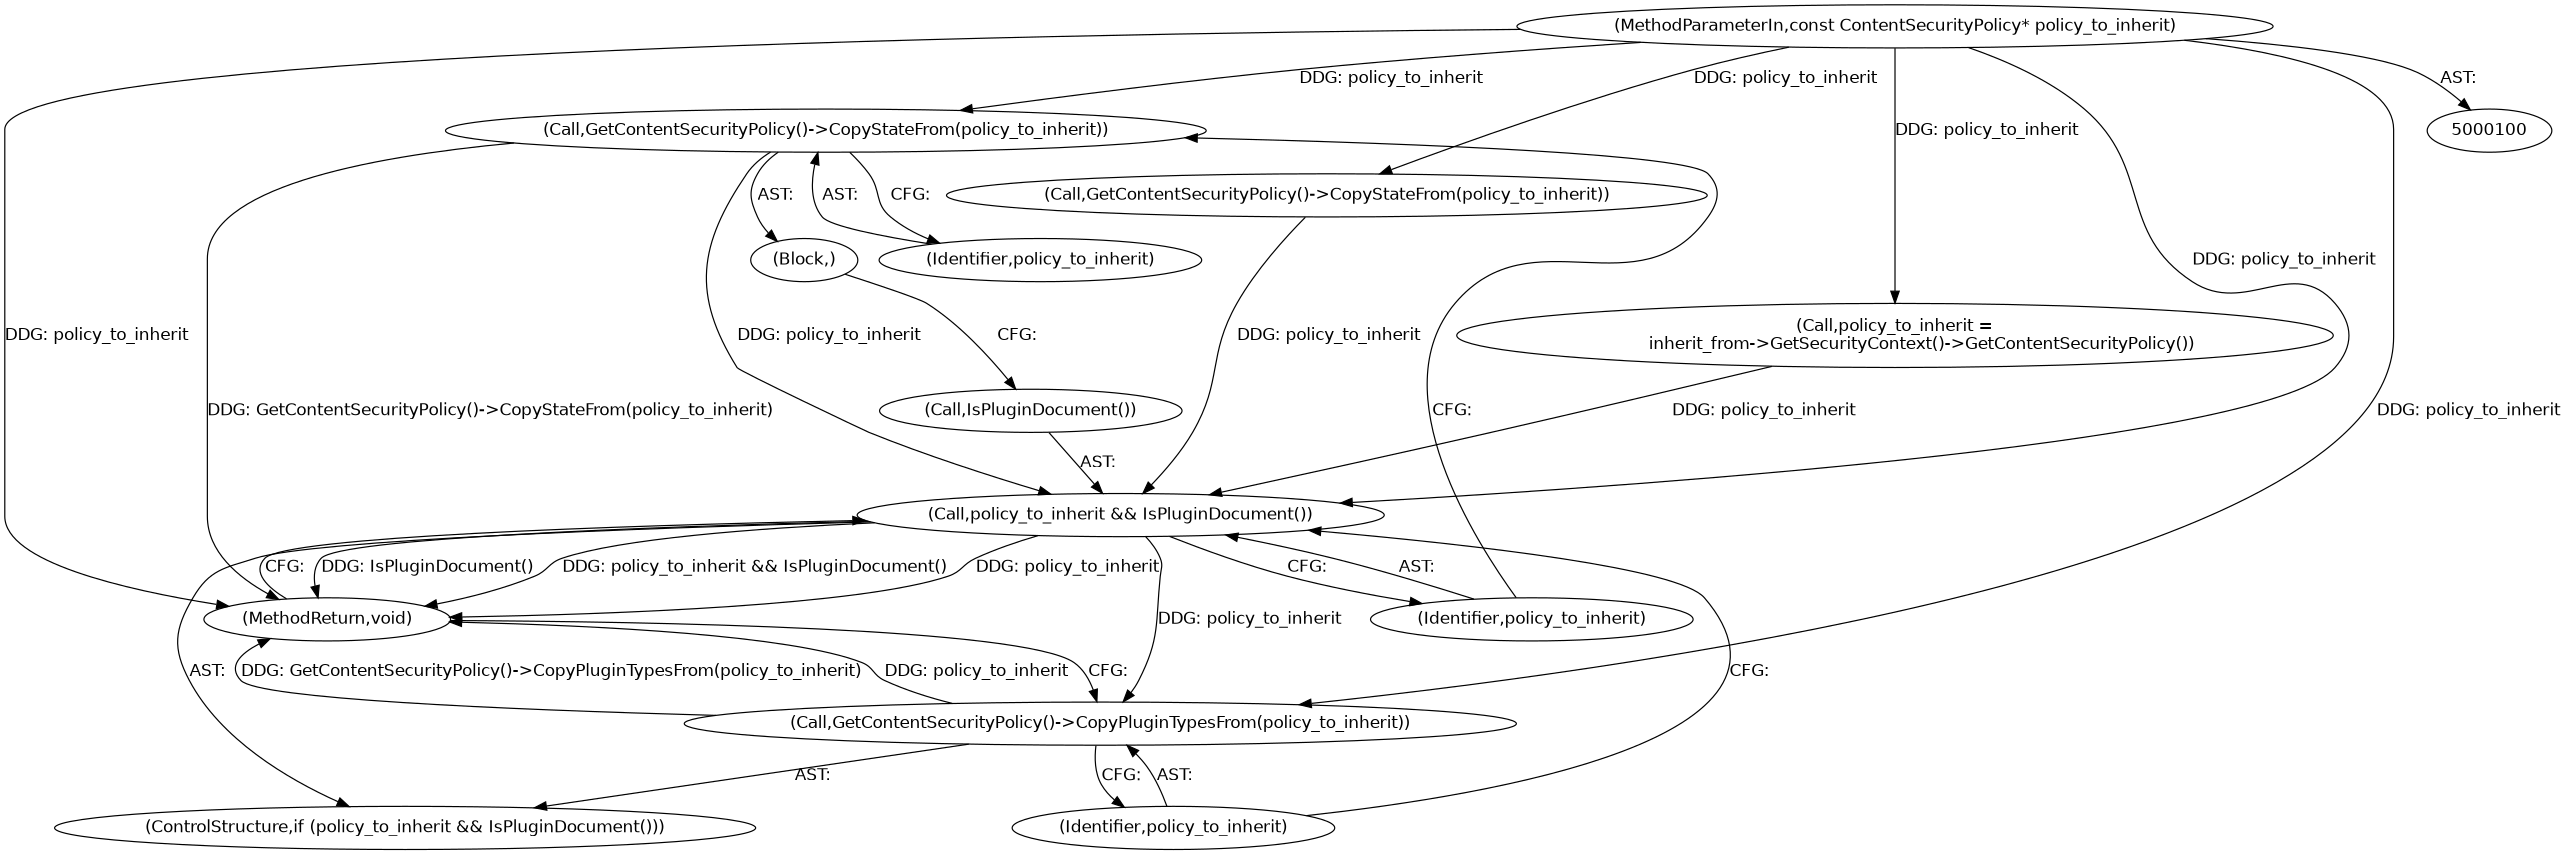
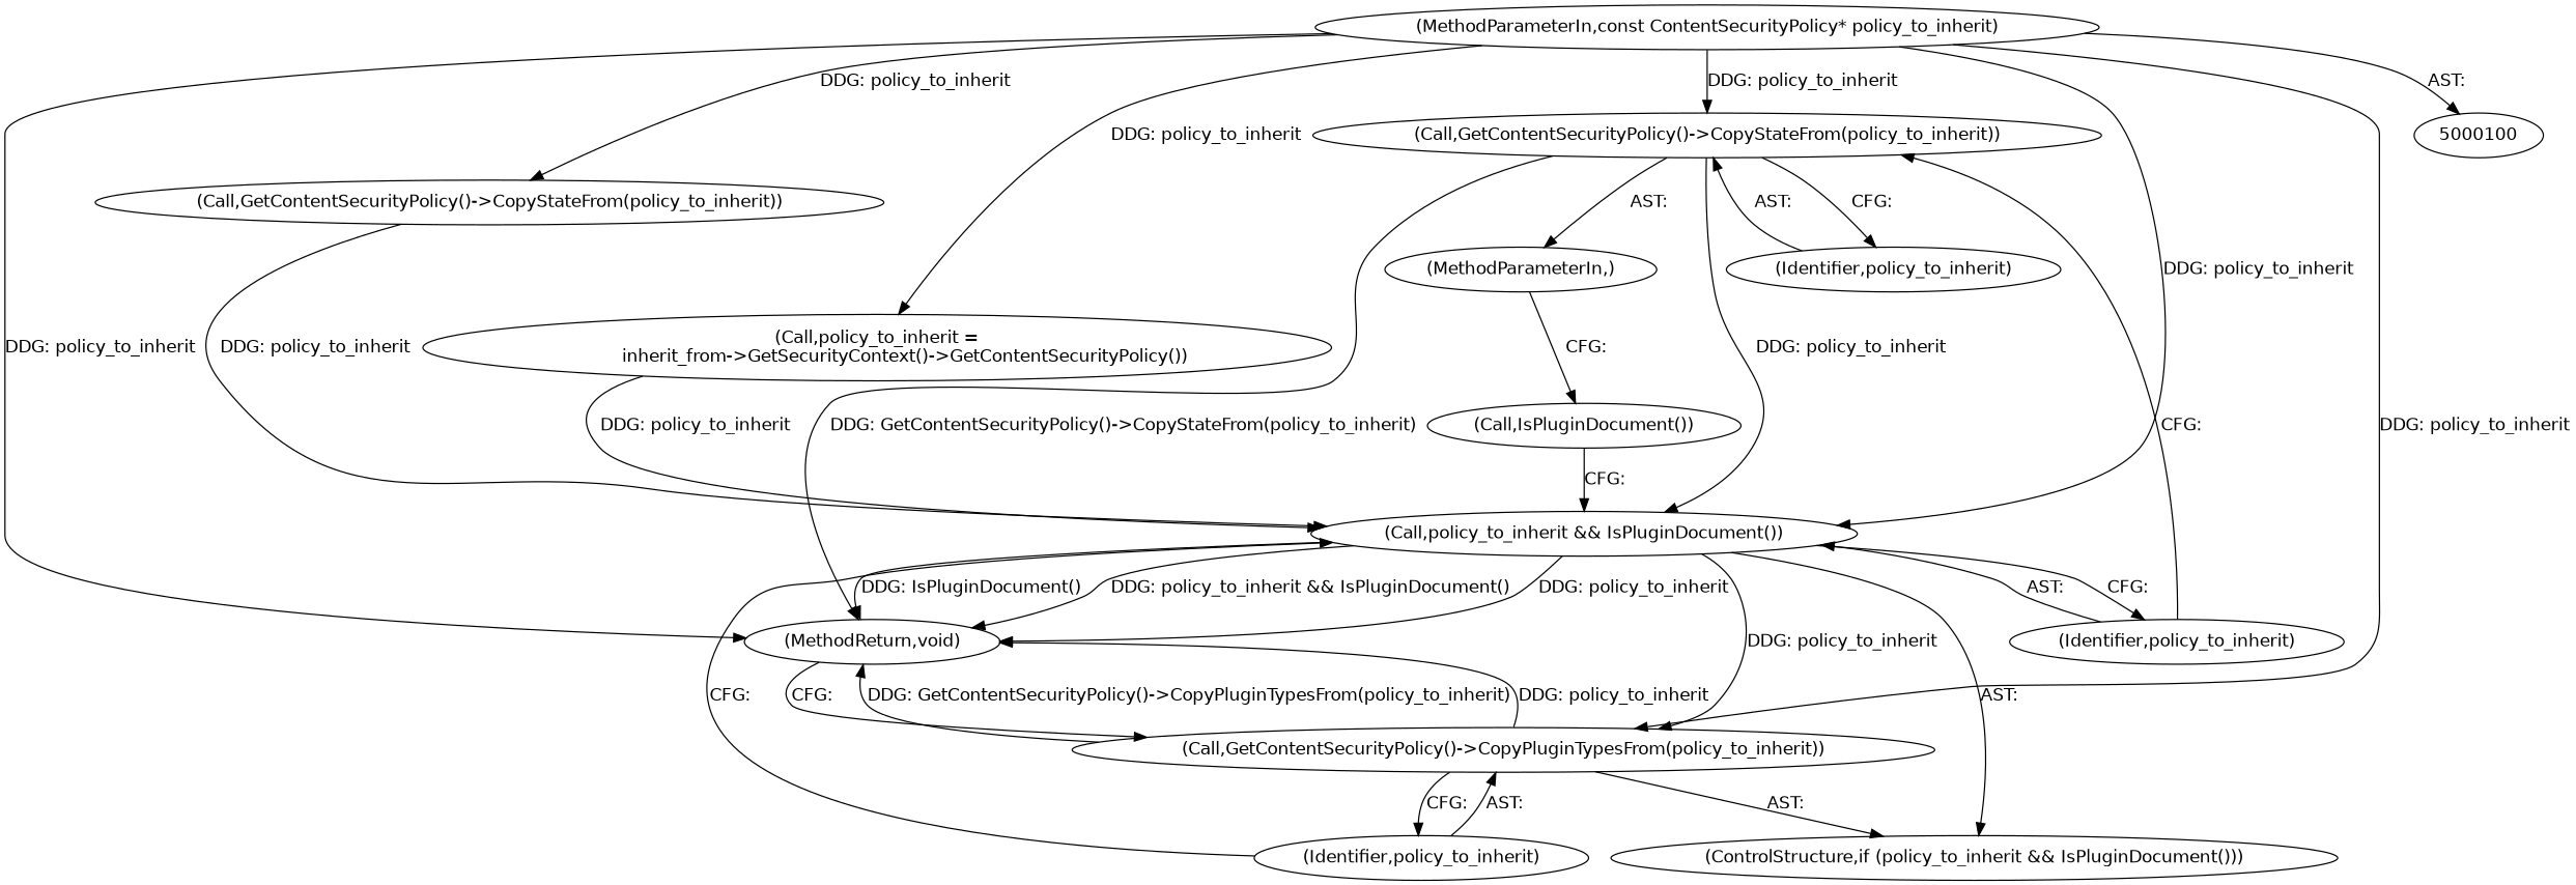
  digraph {
    fontname="DejaVu Sans"
    node [fontname="DejaVu Sans"]
    edge [fontname="DejaVu Sans"]
    n1 [label="(Call,GetContentSecurityPolicy()->CopyStateFrom(policy_to_inherit))"]
    n2 [label="(Call,policy_to_inherit && IsPluginDocument())"]
    n3 [label="(Identifier,policy_to_inherit)"]
    n4 [label="(MethodReturn,void)"]
-   n5 [label="(Block,)"]
+   n5 [label="(MethodParameterIn,)"]
    n6 [label="(Call,GetContentSecurityPolicy()->CopyPluginTypesFrom(policy_to_inherit))"]
    n7 [label="(ControlStructure,if (policy_to_inherit && IsPluginDocument()))"]
    n8 [label="(Identifier,policy_to_inherit)"]
    n9 [label="(Call,IsPluginDocument())"]
    n10 [label="(MethodParameterIn,const ContentSecurityPolicy* policy_to_inherit)"]
    n11 [label="(Call,GetContentSecurityPolicy()->CopyStateFrom(policy_to_inherit))"]
    n12 [label="(Call,policy_to_inherit =\n          inherit_from->GetSecurityContext()->GetContentSecurityPolicy())"]
    n13 [label=5000100]
    n14 [label="(Identifier,policy_to_inherit)"]
    n1 -> n2 [label="DDG: policy_to_inherit"]
    n1 -> n3 [label="CFG: "]
    n1 -> n4 [label="DDG: GetContentSecurityPolicy()->CopyStateFrom(policy_to_inherit)"]
    n1 -> n5 [label="AST: "]
    n2 -> n4 [label="DDG: IsPluginDocument()"]
    n2 -> n4 [label="DDG: policy_to_inherit && IsPluginDocument()"]
    n2 -> n4 [label="DDG: policy_to_inherit"]
    n2 -> n6 [label="DDG: policy_to_inherit"]
    n2 -> n7 [label="AST: "]
    n2 -> n8 [label="CFG: "]
    n3 -> n1 [label="AST: "]
-   n4 -> n2 [label="CFG: "]
    n4 -> n6 [label="CFG: "]
    n5 -> n9 [label="CFG: "]
    n6 -> n4 [label="DDG: GetContentSecurityPolicy()->CopyPluginTypesFrom(policy_to_inherit)"]
    n6 -> n4 [label="DDG: policy_to_inherit"]
    n6 -> n7 [label="AST: "]
    n6 -> n14 [label="CFG: "]
    n8 -> n1 [label="CFG: "]
    n8 -> n2 [label="AST: "]
-   n9 -> n2 [label="AST: "]
+   n9 -> n2 [label="CFG: "]
    n10 -> n1 [label="DDG: policy_to_inherit"]
    n10 -> n2 [label="DDG: policy_to_inherit"]
    n10 -> n4 [label="DDG: policy_to_inherit"]
    n10 -> n6 [label="DDG: policy_to_inherit"]
    n10 -> n11 [label="DDG: policy_to_inherit"]
    n10 -> n12 [label="DDG: policy_to_inherit"]
    n10 -> n13 [label="AST: "]
    n11 -> n2 [label="DDG: policy_to_inherit"]
    n12 -> n2 [label="DDG: policy_to_inherit"]
    n14 -> n2 [label="CFG: "]
    n14 -> n6 [label="AST: "]
  }
